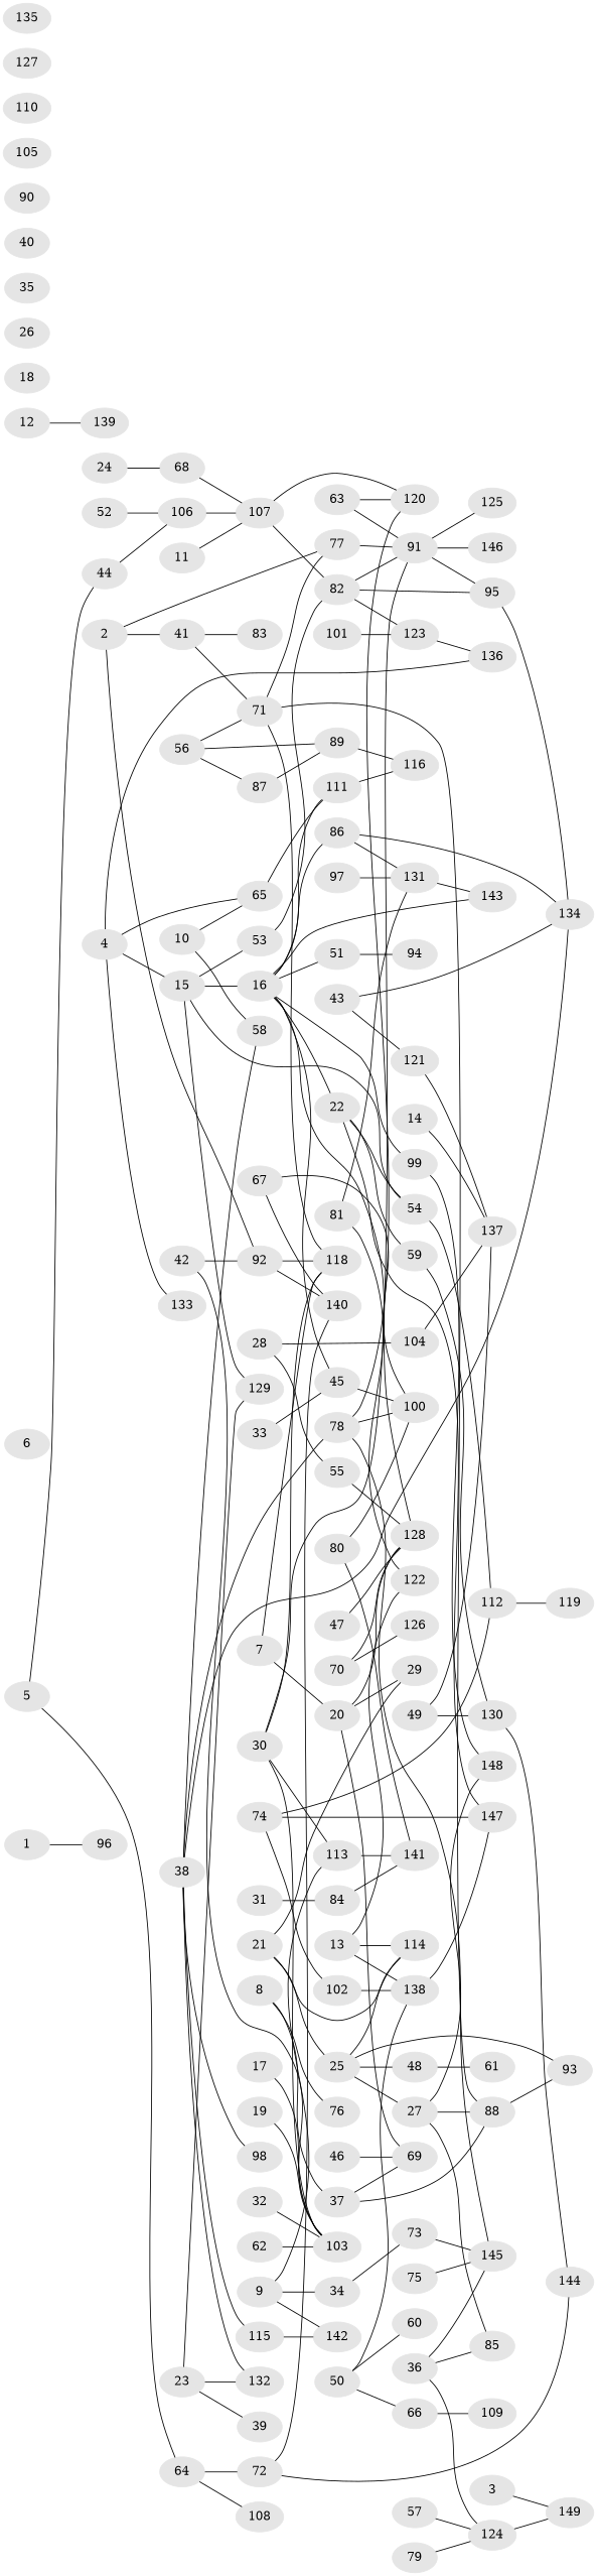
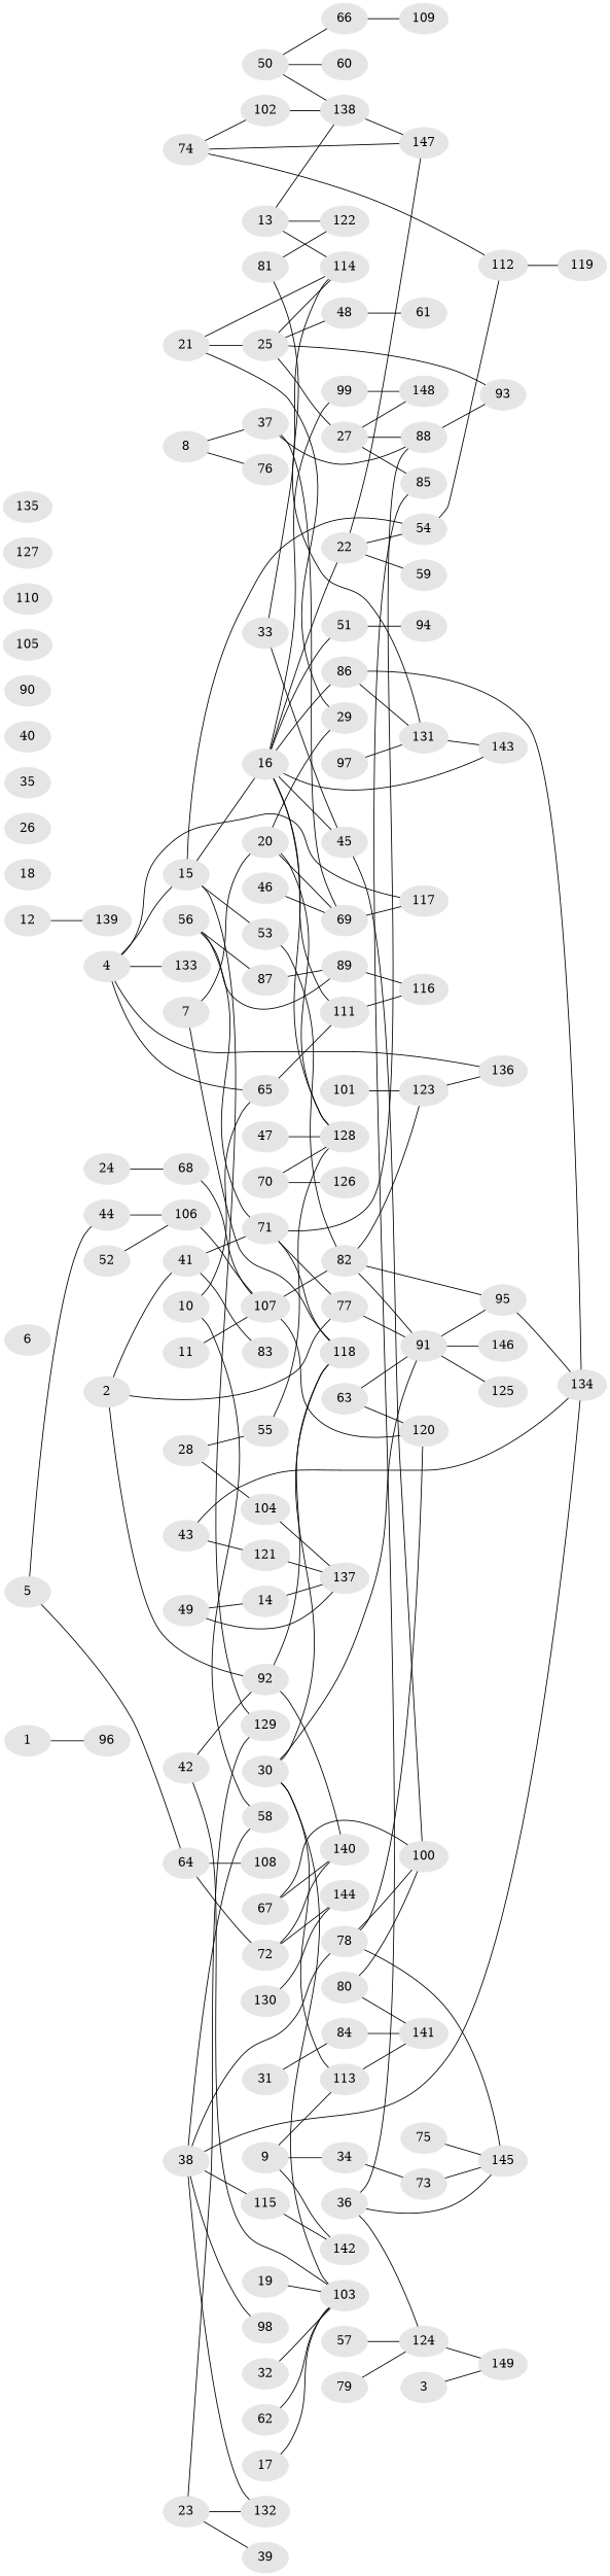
  graph {
    rankdir=LR
    node [color=gray90 style=filled]
    1
    96
    2
    41
    77
    92
    71
    83
    91
    118
    140
    3
    149
    4
    15
    65
+   117
    133
    136
    16
    53
    54
    129
    111
    5
    44
    64
    106
    72
    108
    6
    7
    20
    128
    29
    69
    8
    37
    76
    88
    9
    34
    113
    142
    73
    141
    10
    58
    11
    107
    82
    120
    12
    139
    13
    122
    138
    114
    93
    147
    14
    137
    22
    45
    51
    86
    99
    143
    112
    59
    100
    94
    134
    131
    148
    116
    17
    103
    18
    19
    21
    25
    27
    48
    130
    23
    39
    132
    24
    68
    85
    61
    26
    28
    55
    104
    30
    95
    125
    146
    31
    84
    123
    32
    33
    145
    35
    36
    124
    38
    78
    98
    115
    40
    42
    43
    121
    46
    47
    49
    144
    50
    60
    66
    109
    52
    119
    56
    87
    89
    57
    62
    63
    67
    70
    126
    74
    102
    75
    79
    80
    81
    90
    97
    101
    105
    110
    127
    135
    1 -- 96
    2 -- 41
    2 -- 77
    2 -- 92
    41 -- 71
    41 -- 83
    77 -- 91
    92 -- 118
    92 -- 140
    71 -- 77
    71 -- 118
    71 -- 88
    91 -- 95
    91 -- 125
    91 -- 146
    3 -- 149
    4 -- 15
    4 -- 65
+   4 -- 117
    4 -- 133
    4 -- 136
    15 -- 16
    15 -- 53
    15 -- 54
    15 -- 129
    65 -- 111
    16 -- 111
    16 -- 128
    16 -- 22
    16 -- 45
    16 -- 51
    16 -- 86
    16 -- 99
    16 -- 143
    53 -- 82
    54 -- 112
    111 -- 116
    5 -- 44
    5 -- 64
    44 -- 106
    64 -- 72
    64 -- 108
    106 -- 107
    72 -- 140
    72 -- 144
    7 -- 118
    7 -- 20
    20 -- 128
    20 -- 29
    20 -- 69
+   69 -- 117
    8 -- 37
    8 -- 76
    37 -- 69
    37 -- 88
    88 -- 93
    9 -- 34
    9 -- 113
    9 -- 142
    34 -- 73
    113 -- 141
    73 -- 145
    10 -- 65
    10 -- 58
    11 -- 107
    107 -- 82
    107 -- 120
    82 -- 91
    82 -- 95
    82 -- 123
    12 -- 139
    13 -- 122
    13 -- 138
    13 -- 114
    138 -- 147
    14 -- 137
    22 -- 54
    22 -- 147
    22 -- 59
    45 -- 100
    51 -- 94
    86 -- 134
    86 -- 131
    99 -- 148
    112 -- 119
-   59 -- 130
    131 -- 143
    17 -- 103
    19 -- 103
    21 -- 29
    21 -- 114
    21 -- 25
    25 -- 114
    25 -- 93
    25 -- 27
    25 -- 48
    27 -- 88
    27 -- 148
    27 -- 85
    48 -- 61
    130 -- 144
    23 -- 129
    23 -- 39
    23 -- 132
    24 -- 68
    68 -- 107
    28 -- 55
    28 -- 104
    55 -- 128
    104 -- 137
    30 -- 91
    30 -- 118
    30 -- 113
    30 -- 103
    95 -- 134
    31 -- 84
    84 -- 141
    123 -- 136
    32 -- 103
+   33 -- 114
    33 -- 45
    36 -- 85
    36 -- 145
    36 -- 124
    124 -- 149
    38 -- 58
    38 -- 134
    38 -- 132
    38 -- 78
    38 -- 98
    38 -- 115
    78 -- 120
    78 -- 100
    78 -- 145
    115 -- 142
    42 -- 92
    42 -- 103
    43 -- 134
    43 -- 121
    121 -- 137
    46 -- 69
    47 -- 128
    49 -- 137
-   49 -- 130
+   49 -- 14
    50 -- 138
    50 -- 60
    50 -- 66
    66 -- 109
    52 -- 106
    56 -- 71
    56 -- 87
    56 -- 89
    87 -- 89
    89 -- 116
    57 -- 124
    62 -- 103
    63 -- 91
    63 -- 120
    67 -- 140
    67 -- 100
    70 -- 128
    70 -- 126
    74 -- 147
    74 -- 112
    74 -- 102
    102 -- 138
    75 -- 145
    79 -- 124
    80 -- 141
    80 -- 100
    81 -- 122
    81 -- 131
    97 -- 131
    101 -- 123
  }
